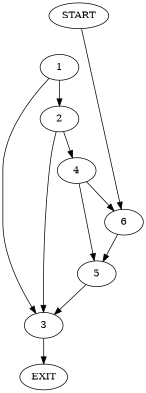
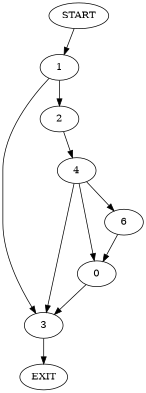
  digraph {
    n1 [label=START]
    1
    2
    3
    n5 [label=EXIT]
    4
-   5
+   5 [label=0]
    6
-   n1 -> 6
+   n1 -> 1
    1 -> 2
    1 -> 3
-   2 -> 3
+   4 -> 3
    2 -> 4
    3 -> n5
    4 -> 5
    4 -> 6
    5 -> 3
    6 -> 5
  }
